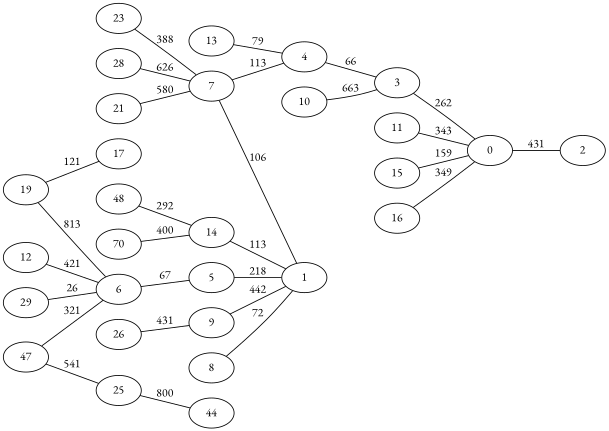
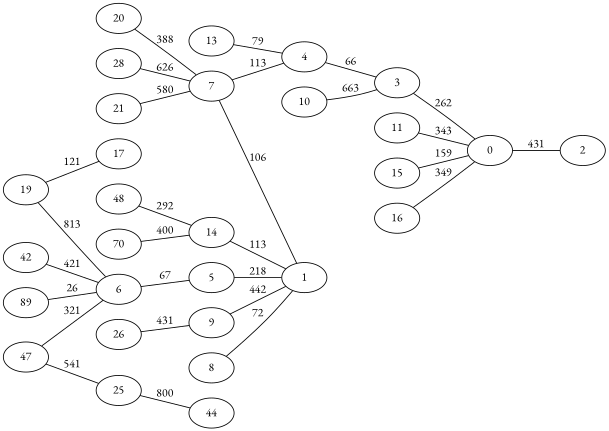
  strict graph {
    fontname="EB Garamond"
    rankdir=LR
    node [fontname="EB Garamond"]
    edge [fontname="EB Garamond"]
    0
    2
    3
    4
    5
    1
    6
    7
    8
    9
    10
    11
-   12
+   12 [label=42]
    13
    14
    15
    16
    n18 [label=48]
    19
    17
    n21 [label=70]
    21
-   23
+   23 [label=20]
    n24 [label=44]
    25
    26
    n27 [label=47]
    28
-   29
+   29 [label=89]
    0 -- 2 [label=431]
    3 -- 0 [label=262]
    4 -- 3 [label=66]
    5 -- 1 [label=218]
    6 -- 5 [label=67]
    7 -- 4 [label=113]
    7 -- 1 [label=106]
    8 -- 1 [label=72]
    9 -- 1 [label=442]
    10 -- 3 [label=663]
    11 -- 0 [label=343]
    12 -- 6 [label=421]
    13 -- 4 [label=79]
    14 -- 1 [label=113]
    15 -- 0 [label=159]
    16 -- 0 [label=349]
    n18 -- 14 [label=292]
    19 -- 6 [label=813]
    19 -- 17 [label=121]
    n21 -- 14 [label=400]
    21 -- 7 [label=580]
    23 -- 7 [label=388]
    25 -- n24 [label=800]
    26 -- 9 [label=431]
    n27 -- 6 [label=321]
    n27 -- 25 [label=541]
    28 -- 7 [label=626]
    29 -- 6 [label=26]
  }
